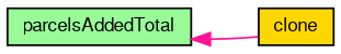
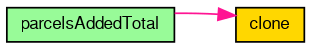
  digraph {
    rankdir=LR
    node [color=black fontname=FreeSans fontsize=10 shape=record style=filled]
    n1 [fillcolor=palegreen fontcolor=black height=0.2 label=parcelsAddedTotal width=0.4]
    n2 [height=0.2 label=clone width=0.4 fillcolor=gold]
-   n1 -> n2 [color=deeppink dir=back fontname=FreeSans fontsize=10 labelfontname=FreeSans labelfontsize=10 style=solid]
+   n2 -> n1 [color=deeppink dir=back fontname=FreeSans fontsize=10 labelfontname=FreeSans labelfontsize=10 style=solid]
  }
